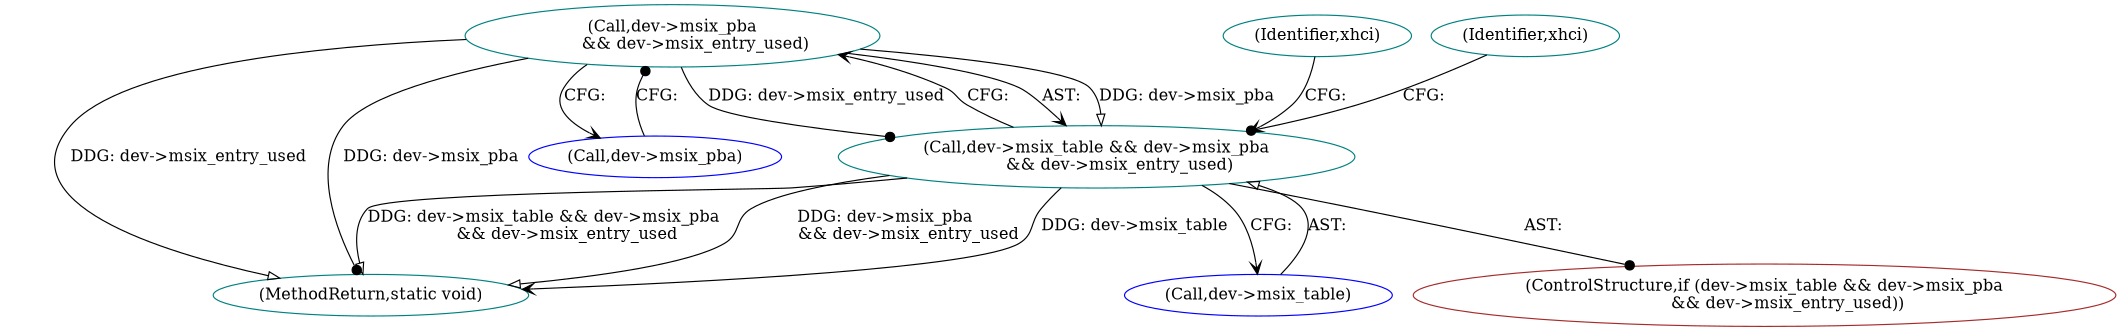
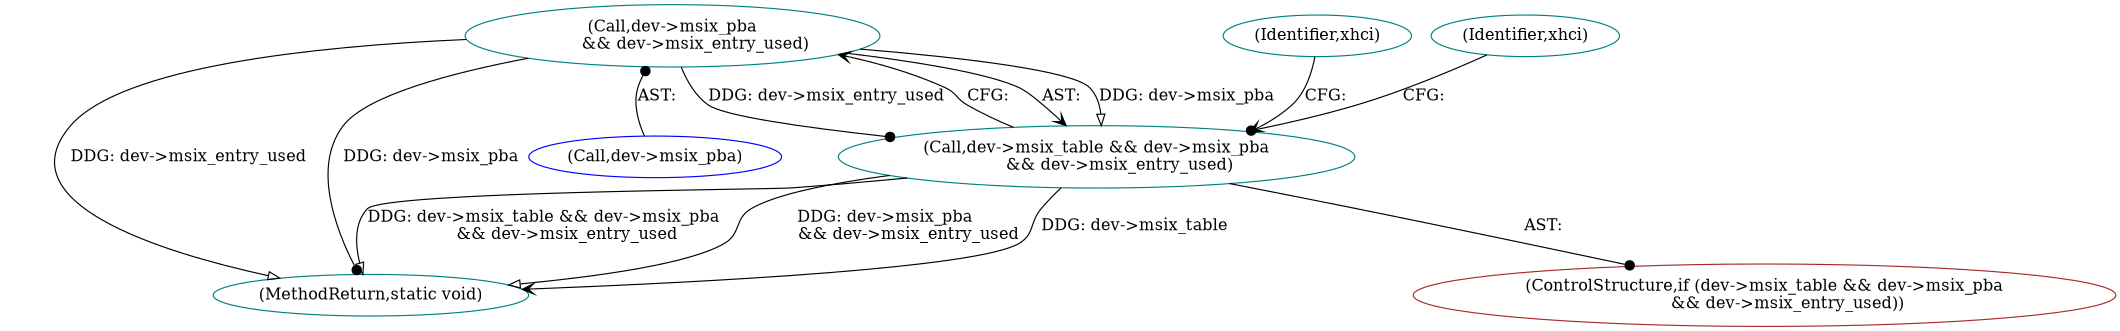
  digraph {
    node [color=teal]
    edge [arrowhead=vee]
    n1 [label="(Call,dev->msix_pba\n         && dev->msix_entry_used)"]
    n2 [label="(Call,dev->msix_table && dev->msix_pba\n         && dev->msix_entry_used)"]
    n3 [label="(MethodReturn,static void)"]
    n4 [color=blue label="(Call,dev->msix_pba)"]
-   n5 [color=blue label="(Call,dev->msix_table)"]
    n6 [color=brown label="(ControlStructure,if (dev->msix_table && dev->msix_pba\n         && dev->msix_entry_used))"]
    n7 [label="(Identifier,xhci)"]
    n8 [label="(Identifier,xhci)"]
    n1 -> n2 [label="AST: "]
    n1 -> n2 [arrowhead=onormal label="DDG: dev->msix_pba"]
    n1 -> n2 [arrowhead=dot label="DDG: dev->msix_entry_used"]
    n1 -> n3 [arrowhead=onormal label="DDG: dev->msix_entry_used"]
    n1 -> n3 [arrowhead=dot label="DDG: dev->msix_pba"]
-   n1 -> n4 [label="CFG: "]
    n2 -> n1 [label="CFG: "]
    n2 -> n3 [arrowhead=onormal label="DDG: dev->msix_pba\n         && dev->msix_entry_used"]
    n2 -> n3 [label="DDG: dev->msix_table"]
    n2 -> n3 [arrowhead=onormal label="DDG: dev->msix_table && dev->msix_pba\n         && dev->msix_entry_used"]
-   n2 -> n5 [label="CFG: "]
    n2 -> n6 [arrowhead=dot label="AST: "]
-   n4 -> n1 [arrowhead=dot label="CFG: "]
-   n5 -> n2 [arrowhead=onormal label="AST: "]
+   n4 -> n1 [arrowhead=dot label="AST: "]
    n7 -> n2 [label="CFG: "]
    n8 -> n2 [arrowhead=dot label="CFG: "]
  }
